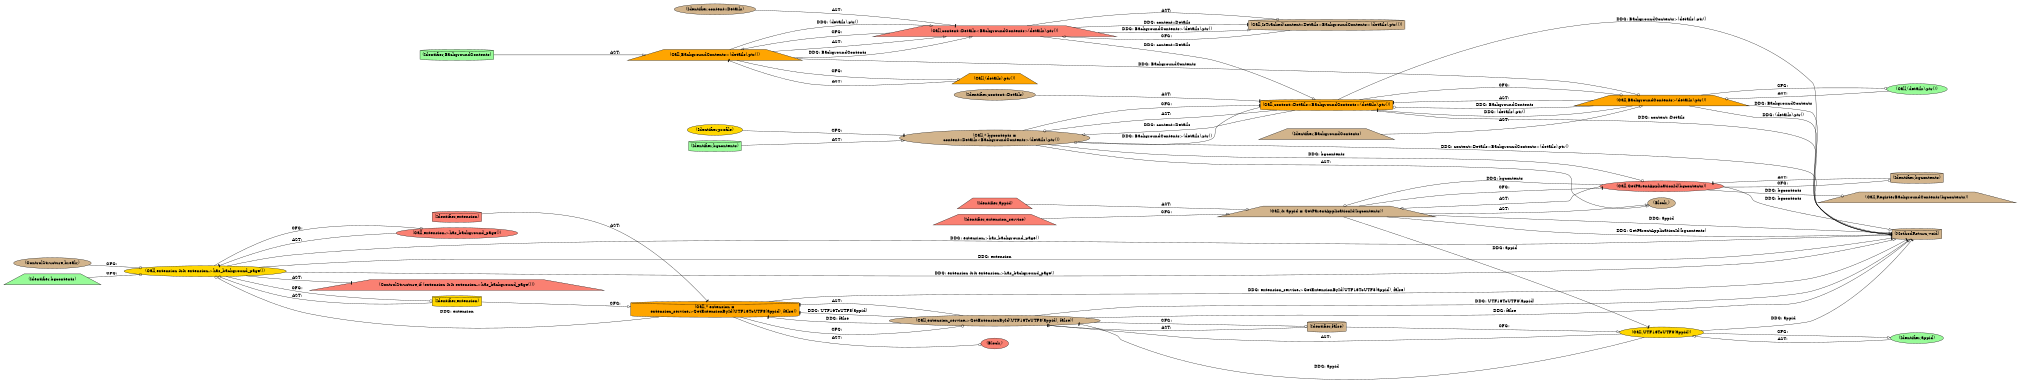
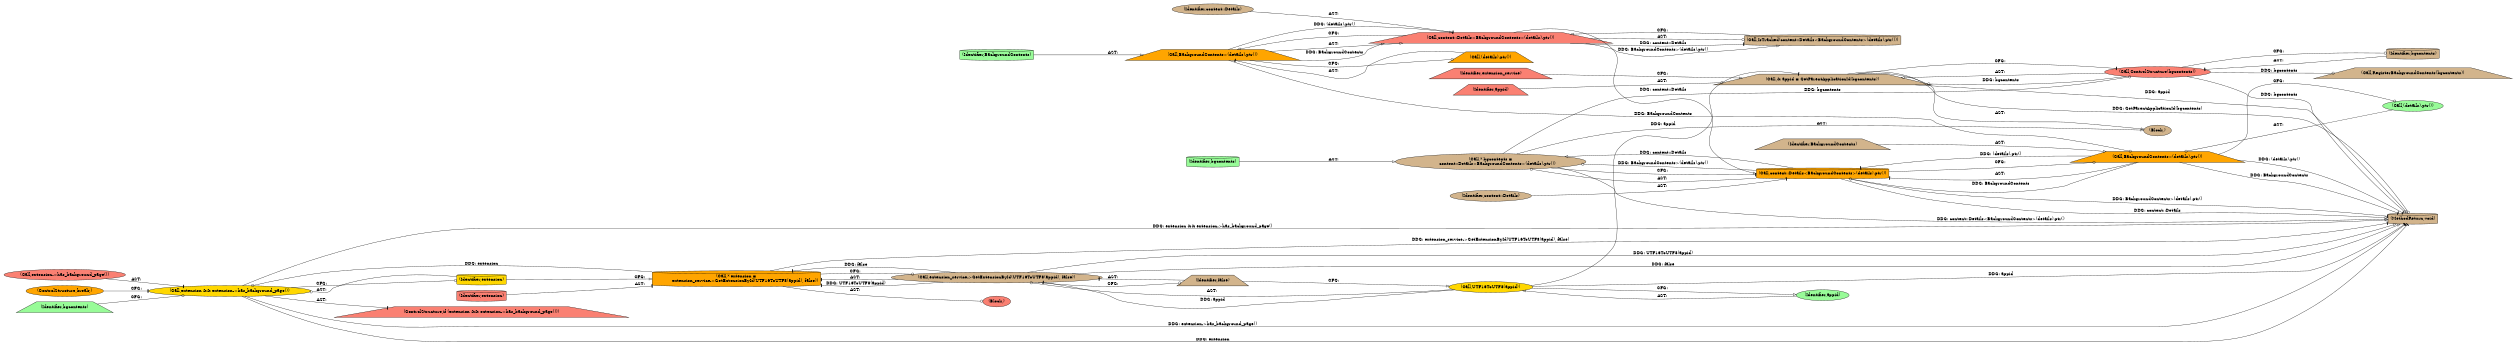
  digraph {
    rankdir=LR
    node [fillcolor=tan shape=ellipse style=filled]
    edge [arrowhead=tee]
    n1 [fillcolor=gold label="(Call,extension && extension->has_background_page())"]
    n2 [fillcolor=salmon label="(Call,extension->has_background_page())"]
    n3 [label="(MethodReturn,void)" shape=cylinder]
    n4 [fillcolor=salmon label="(ControlStructure,if (extension && extension->has_background_page()))" shape=trapezium]
    n5 [fillcolor=gold label="(Identifier,extension)" shape=cylinder]
    n6 [fillcolor=orange label="(Call,* extension =\n             extension_service->GetExtensionById(UTF16ToUTF8(appid), false))" shape=cylinder]
    n7 [label="(Call,extension_service->GetExtensionById(UTF16ToUTF8(appid), false))"]
    n8 [fillcolor=salmon label="(Block,)"]
-   n9 [label="(Identifier,false)" shape=cylinder]
+   n9 [label="(Identifier,false)" shape=trapezium]
    n10 [fillcolor=gold label="(Call,UTF16ToUTF8(appid))"]
    n11 [fillcolor=palegreen label="(Identifier,appid)"]
    n12 [label="(Call,& appid = GetParentApplicationId(bgcontents))" shape=trapezium]
-   n13 [fillcolor=salmon label="(Call,GetParentApplicationId(bgcontents))"]
+   n13 [fillcolor=salmon label="(Call,ControlStructure(bgcontents))"]
    n14 [label="(Block,)"]
    n15 [label="(Identifier,bgcontents)" shape=cylinder]
    n16 [label="(Call,RegisterBackgroundContents(bgcontents))" shape=trapezium]
    n17 [label="(Call,* bgcontents =\n          content::Details<BackgroundContents>(details).ptr())"]
    n18 [fillcolor=orange label="(Call,content::Details<BackgroundContents>(details).ptr())" shape=cylinder]
    n19 [fillcolor=orange label="(Call,BackgroundContents>(details).ptr())" shape=trapezium]
    n20 [fillcolor=palegreen label="(Call,(details).ptr())"]
    n21 [fillcolor=salmon label="(Call,content::Details<BackgroundContents>(details).ptr())" shape=trapezium]
    n22 [fillcolor=orange label="(Call,BackgroundContents>(details).ptr())" shape=trapezium]
    n23 [label="(Call,IsTracked(content::Details<BackgroundContents>(details).ptr()))" shape=cylinder]
    n24 [fillcolor=orange label="(Call,(details).ptr())" shape=trapezium]
    n25 [fillcolor=salmon label="(Identifier,extension)" shape=cylinder]
-   n26 [label="(ControlStructure,break;)"]
+   n26 [fillcolor=orange label="(ControlStructure,break;)"]
    n27 [label="(Identifier,content::Details)"]
-   n28 [fillcolor=gold label="(Identifier,profile)"]
    n29 [fillcolor=salmon label="(Identifier,appid)" shape=trapezium]
    n30 [label="(Identifier,BackgroundContents)" shape=trapezium]
    n31 [fillcolor=palegreen label="(Identifier,bgcontents)" shape=trapezium]
    n32 [fillcolor=palegreen label="(Identifier,bgcontents)" shape=cylinder]
    n33 [fillcolor=palegreen label="(Identifier,BackgroundContents)" shape=cylinder]
    n34 [label="(Identifier,content::Details)"]
    n35 [fillcolor=salmon label="(Identifier,extension_service)" shape=trapezium]
-   n1 -> n2 [arrowhead=odot label="CFG: "]
    n1 -> n3 [label="DDG: extension->has_background_page()"]
    n1 -> n3 [label="DDG: extension"]
    n1 -> n3 [arrowhead=onormal label="DDG: extension && extension->has_background_page()"]
    n1 -> n4 [label="AST: "]
    n1 -> n5 [arrowhead=odot label="CFG: "]
    n2 -> n1 [label="AST: "]
    n5 -> n1 [arrowhead=odot label="AST: "]
    n5 -> n6 [arrowhead=onormal label="CFG: "]
    n6 -> n1 [arrowhead=odot label="DDG: extension"]
    n6 -> n3 [label="DDG: extension_service->GetExtensionById(UTF16ToUTF8(appid), false)"]
    n6 -> n7 [arrowhead=odot label="CFG: "]
    n6 -> n8 [arrowhead=odot label="AST: "]
    n7 -> n3 [arrowhead=onormal label="DDG: UTF16ToUTF8(appid)"]
    n7 -> n3 [arrowhead=onormal label="DDG: false"]
    n7 -> n6 [label="AST: "]
    n7 -> n6 [label="DDG: UTF16ToUTF8(appid)"]
    n7 -> n6 [label="DDG: false"]
    n7 -> n9 [arrowhead=odot label="CFG: "]
    n9 -> n7 [label="AST: "]
    n9 -> n10 [arrowhead=onormal label="CFG: "]
    n10 -> n3 [label="DDG: appid"]
    n10 -> n7 [arrowhead=odot label="AST: "]
    n10 -> n7 [label="DDG: appid"]
    n10 -> n11 [arrowhead=onormal label="CFG: "]
    n11 -> n10 [arrowhead=onormal label="AST: "]
    n12 -> n3 [arrowhead=onormal label="DDG: appid"]
    n12 -> n3 [arrowhead=odot label="DDG: GetParentApplicationId(bgcontents)"]
-   n12 -> n10 [label="DDG: appid"]
+   n10 -> n12 [label="DDG: appid"]
    n12 -> n13 [label="CFG: "]
    n12 -> n14 [arrowhead=onormal label="AST: "]
    n13 -> n3 [arrowhead=onormal label="DDG: bgcontents"]
    n13 -> n12 [arrowhead=onormal label="AST: "]
    n13 -> n12 [arrowhead=odot label="DDG: bgcontents"]
    n13 -> n15 [arrowhead=odot label="CFG: "]
    n13 -> n16 [arrowhead=odot label="DDG: bgcontents"]
    n15 -> n13 [label="AST: "]
    n17 -> n3 [arrowhead=onormal label="DDG: content::Details<BackgroundContents>(details).ptr()"]
    n17 -> n13 [arrowhead=odot label="DDG: bgcontents"]
    n17 -> n14 [arrowhead=onormal label="AST: "]
    n17 -> n18 [label="CFG: "]
    n18 -> n3 [arrowhead=onormal label="DDG: content::Details"]
    n18 -> n3 [label="DDG: BackgroundContents>(details).ptr()"]
    n18 -> n17 [arrowhead=odot label="AST: "]
    n18 -> n17 [arrowhead=onormal label="DDG: content::Details"]
    n18 -> n17 [arrowhead=odot label="DDG: BackgroundContents>(details).ptr()"]
    n18 -> n19 [arrowhead=odot label="CFG: "]
    n19 -> n3 [label="DDG: (details).ptr()"]
    n19 -> n3 [label="DDG: BackgroundContents"]
    n19 -> n18 [label="AST: "]
    n19 -> n18 [arrowhead=odot label="DDG: BackgroundContents"]
    n19 -> n18 [label="DDG: (details).ptr()"]
    n19 -> n20 [arrowhead=odot label="CFG: "]
    n20 -> n19 [arrowhead=odot label="AST: "]
    n21 -> n18 [arrowhead=onormal label="DDG: content::Details"]
    n21 -> n22 [arrowhead=onormal label="CFG: "]
    n21 -> n23 [arrowhead=odot label="AST: "]
    n21 -> n23 [label="DDG: content::Details"]
    n21 -> n23 [arrowhead=onormal label="DDG: BackgroundContents>(details).ptr()"]
    n22 -> n19 [arrowhead=odot label="DDG: BackgroundContents"]
    n22 -> n21 [arrowhead=onormal label="AST: "]
    n22 -> n21 [arrowhead=onormal label="DDG: BackgroundContents"]
    n22 -> n21 [arrowhead=onormal label="DDG: (details).ptr()"]
    n22 -> n24 [arrowhead=odot label="CFG: "]
    n23 -> n21 [arrowhead=onormal label="CFG: "]
    n24 -> n22 [label="AST: "]
    n25 -> n6 [label="AST: "]
-   n26 -> n1 [arrowhead=odot label="CFG: "]
+   n26 -> n1 [label="CFG: "]
    n27 -> n21 [label="AST: "]
-   n28 -> n17 [label="CFG: "]
    n29 -> n12 [arrowhead=odot label="AST: "]
    n30 -> n19 [arrowhead=onormal label="AST: "]
    n31 -> n1 [arrowhead=odot label="CFG: "]
    n32 -> n17 [arrowhead=onormal label="AST: "]
    n33 -> n22 [arrowhead=onormal label="AST: "]
    n34 -> n18 [label="AST: "]
    n35 -> n12 [arrowhead=onormal label="CFG: "]
  }
